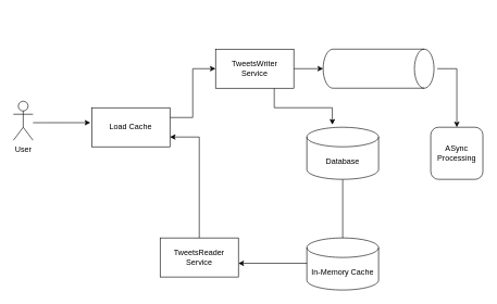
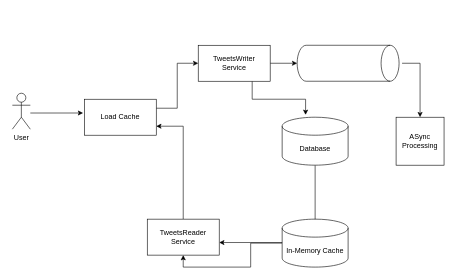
  <mxCell id="0" />
  <mxCell id="1" parent="0" />
  <mxCell id="2" style="edgeStyle=orthogonalEdgeStyle;rounded=0;orthogonalLoop=1;jettySize=auto;html=1;exitX=1;exitY=0.25;exitDx=0;exitDy=0;entryX=0;entryY=0.5;entryDx=0;entryDy=0;" edge="1" parent="1" source="3" target="8"><mxGeometry relative="1" as="geometry" /></mxCell>
  <mxCell id="3" value="Load Cache" style="rounded=0;whiteSpace=wrap;html=1;" vertex="1" parent="1"><mxGeometry x="140" y="165" width="120" height="60" as="geometry" /></mxCell>
  <mxCell id="4" style="rounded=0;orthogonalLoop=1;jettySize=auto;html=1;entryX=-0.017;entryY=0.383;entryDx=0;entryDy=0;entryPerimeter=0;" edge="1" parent="1" target="3"><mxGeometry relative="1" as="geometry"><mxPoint x="50" y="188" as="sourcePoint" /></mxGeometry></mxCell>
  <mxCell id="5" value="User" style="shape=umlActor;verticalLabelPosition=bottom;verticalAlign=top;html=1;outlineConnect=0;" vertex="1" parent="1"><mxGeometry x="20" y="155" width="30" height="60" as="geometry" /></mxCell>
  <mxCell id="6" style="edgeStyle=orthogonalEdgeStyle;rounded=0;orthogonalLoop=1;jettySize=auto;html=1;entryX=0.5;entryY=1;entryDx=0;entryDy=0;entryPerimeter=0;" edge="1" parent="1" source="8" target="10"><mxGeometry relative="1" as="geometry" /></mxCell>
  <mxCell id="7" style="edgeStyle=orthogonalEdgeStyle;rounded=0;orthogonalLoop=1;jettySize=auto;html=1;exitX=0.75;exitY=1;exitDx=0;exitDy=0;entryX=0.355;entryY=-0.05;entryDx=0;entryDy=0;entryPerimeter=0;" edge="1" parent="1" source="8" target="12"><mxGeometry relative="1" as="geometry" /></mxCell>
  <mxCell id="8" value="TweetsWriter&lt;br&gt;Service" style="rounded=0;whiteSpace=wrap;html=1;" vertex="1" parent="1"><mxGeometry x="330" y="75" width="120" height="60" as="geometry" /></mxCell>
  <mxCell id="9" style="edgeStyle=orthogonalEdgeStyle;rounded=0;orthogonalLoop=1;jettySize=auto;html=1;entryX=0.5;entryY=0;entryDx=0;entryDy=0;" edge="1" parent="1" target="13"><mxGeometry relative="1" as="geometry"><mxPoint x="670" y="105" as="sourcePoint" /><Array as="points"><mxPoint x="700" y="105" /></Array></mxGeometry></mxCell>
  <mxCell id="10" value="" style="shape=cylinder3;whiteSpace=wrap;html=1;boundedLbl=1;backgroundOutline=1;size=15;rotation=90;" vertex="1" parent="1"><mxGeometry x="550" y="20" width="60" height="170" as="geometry" /></mxCell>
  <mxCell id="11" style="edgeStyle=orthogonalEdgeStyle;rounded=0;orthogonalLoop=1;jettySize=auto;html=1;entryX=1;entryY=0.65;entryDx=0;entryDy=0;entryPerimeter=0;exitX=0.5;exitY=1;exitDx=0;exitDy=0;exitPerimeter=0;" edge="1" parent="1" source="12" target="17"><mxGeometry relative="1" as="geometry" /></mxCell>
  <mxCell id="12" value="Database" style="shape=cylinder3;whiteSpace=wrap;html=1;boundedLbl=1;backgroundOutline=1;size=15;" vertex="1" parent="1"><mxGeometry x="470" y="195" width="110" height="80" as="geometry" /></mxCell>
- <mxCell id="13" value="ASync Processing" style="whiteSpace=wrap;html=1;aspect=fixed;rounded=1;" vertex="1" parent="1"><mxGeometry x="660" y="195" width="80" height="80" as="geometry" /></mxCell>
+ <mxCell id="13" value="ASync Processing" style="whiteSpace=wrap;html=1;aspect=fixed;" vertex="1" parent="1"><mxGeometry x="660" y="195" width="80" height="80" as="geometry" /></mxCell>
+ <mxCell id="14" style="edgeStyle=orthogonalEdgeStyle;rounded=0;orthogonalLoop=1;jettySize=auto;html=1;entryX=0.5;entryY=1;entryDx=0;entryDy=0;" edge="1" parent="1" source="15" target="17"><mxGeometry relative="1" as="geometry" /></mxCell>
  <mxCell id="15" value="In-Memory Cache" style="shape=cylinder3;whiteSpace=wrap;html=1;boundedLbl=1;backgroundOutline=1;size=15;" vertex="1" parent="1"><mxGeometry x="470" y="365" width="110" height="80" as="geometry" /></mxCell>
  <mxCell id="16" style="edgeStyle=orthogonalEdgeStyle;rounded=0;orthogonalLoop=1;jettySize=auto;html=1;entryX=1;entryY=0.75;entryDx=0;entryDy=0;" edge="1" parent="1" source="17" target="3"><mxGeometry relative="1" as="geometry" /></mxCell>
  <mxCell id="17" value="TweetsReader&lt;br&gt;Service" style="rounded=0;whiteSpace=wrap;html=1;" vertex="1" parent="1"><mxGeometry x="245" y="365" width="120" height="60" as="geometry" /></mxCell>
